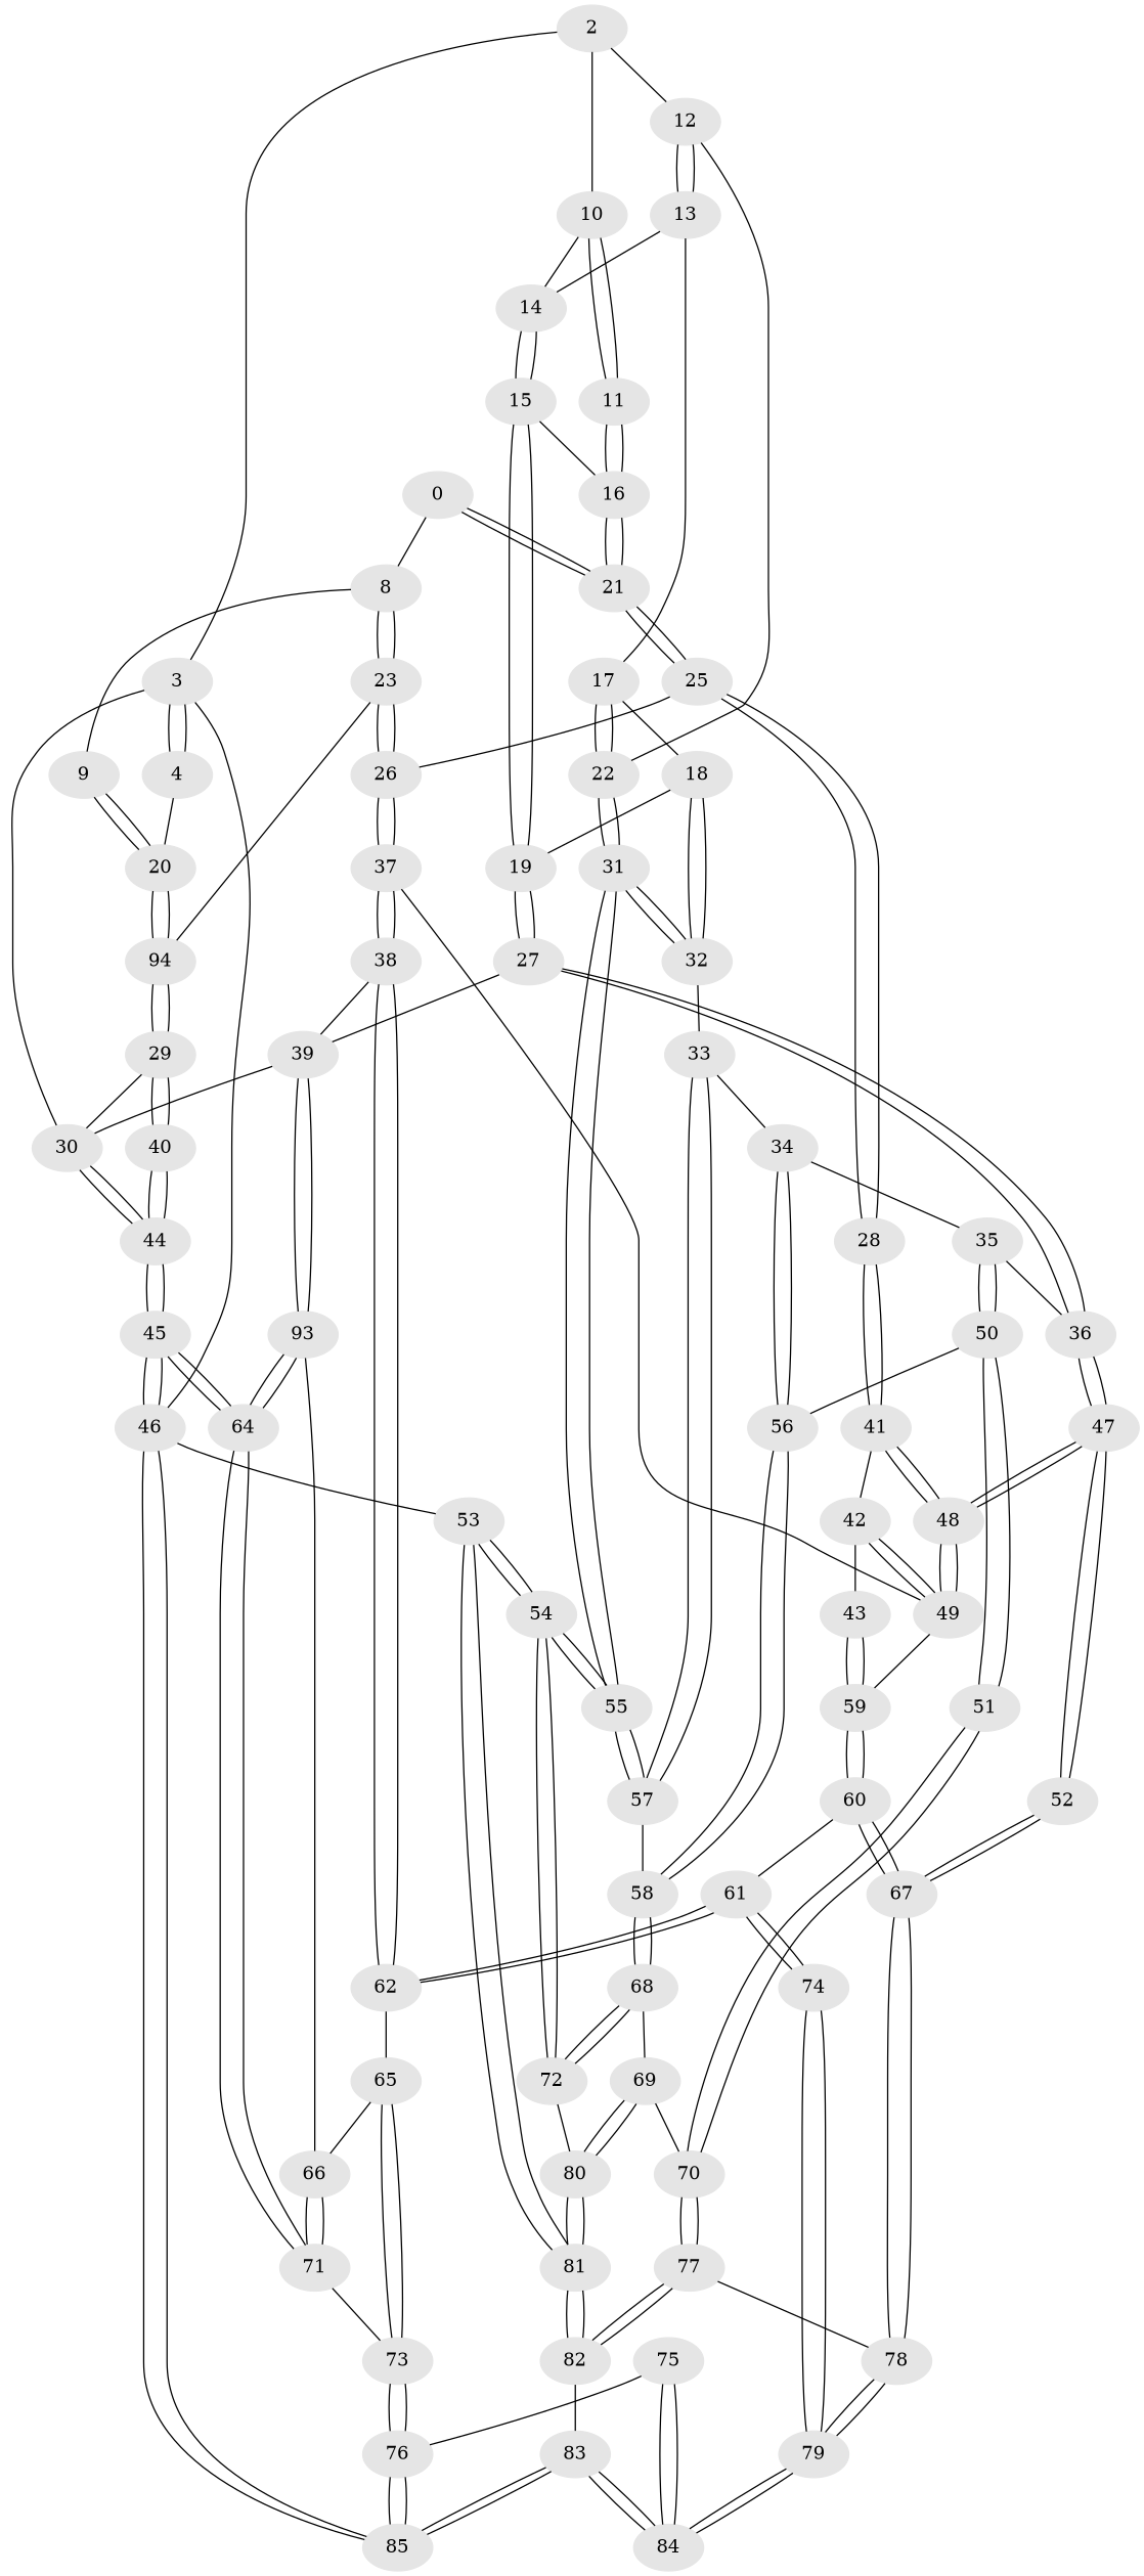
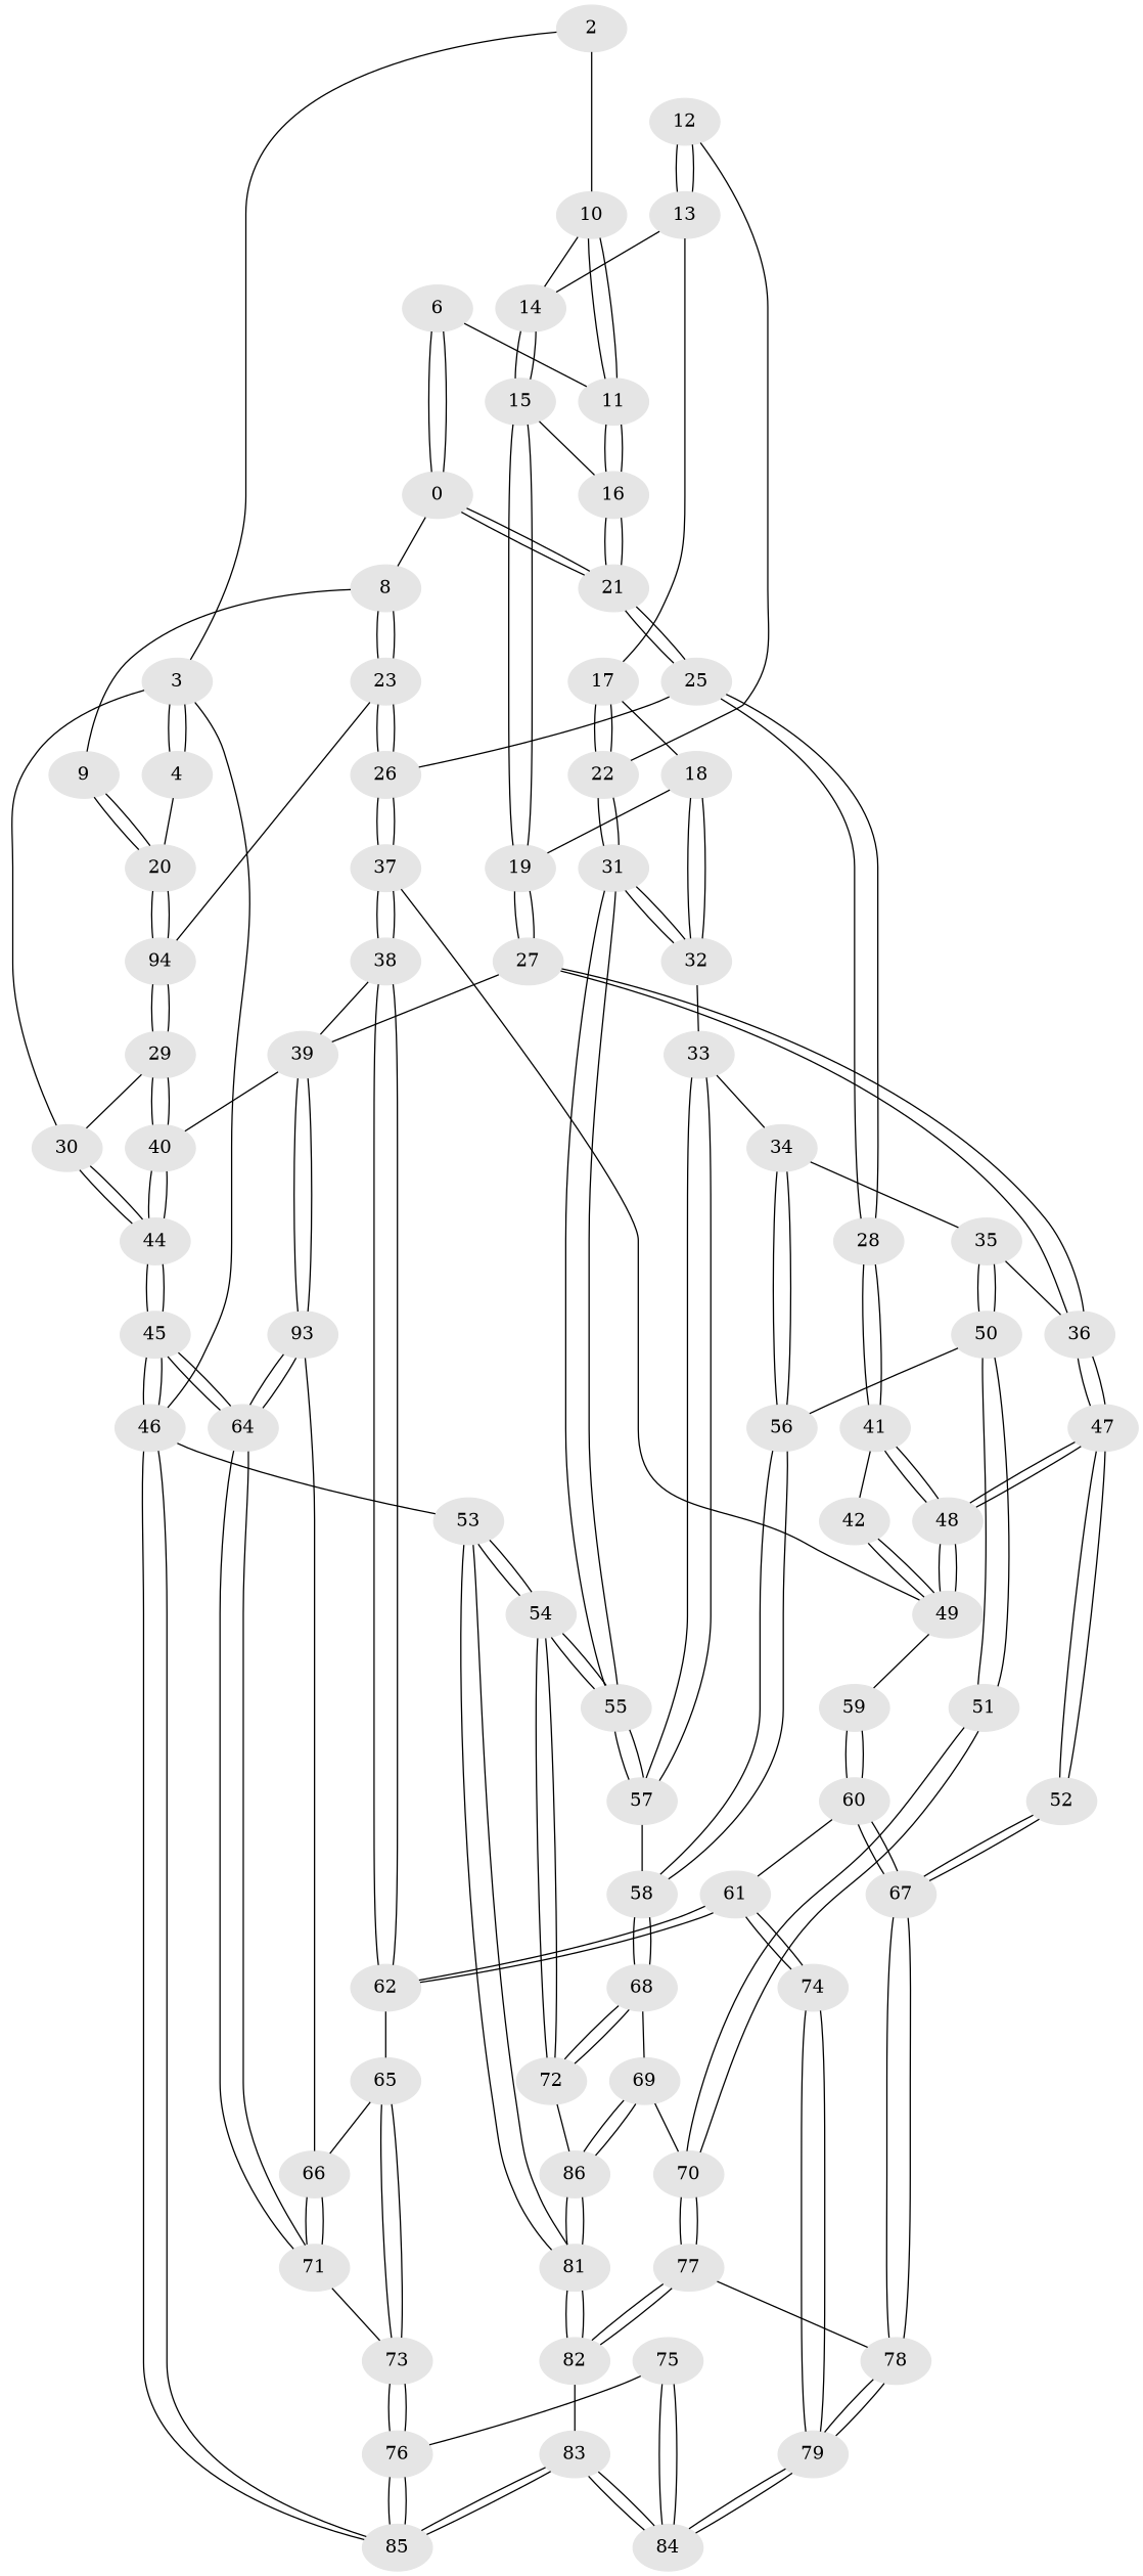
  graph {
    node [color=gray90 style=filled]
    2
    3
    10
    12
    n5 [label=0]
+   6
    11
    4
    30
    46
    14
    13
    22
    20
    44
    53
    85
    n18 [label=94]
    9
    8
    21
    16
    23
    25
    26
    15
    17
    31
    54
    81
    18
    19
    27
    32
    33
    36
    39
    29
    28
    55
    37
    40
    41
    38
    49
    47
    42
    48
    45
    57
    34
    35
    56
    58
    50
    51
    52
    62
-   43
    59
    n61 [label=93]
    65
    64
    66
    60
    71
    67
    70
    77
    78
    72
    82
-   80
+   80 [label=86]
    68
    69
    61
    74
    79
    73
    76
    75
    84
    83
    2 -- 3
    2 -- 10
-   2 -- 12
    3 -- 4
    3 -- 4
    3 -- 30
    3 -- 46
    10 -- 11
    10 -- 11
    10 -- 14
    12 -- 13
    12 -- 13
    12 -- 22
    n5 -- 8
    n5 -- 21
    n5 -- 21
+   6 -- n5
+   6 -- n5
+   6 -- 11
    11 -- 16
    11 -- 16
    4 -- 20
    30 -- 44
    30 -- 44
    46 -- 53
    46 -- 85
    46 -- 85
    14 -- 15
    14 -- 15
    13 -- 14
    13 -- 17
    22 -- 31
    22 -- 31
    20 -- n18
    20 -- n18
    44 -- 45
    44 -- 45
    53 -- 54
    53 -- 54
    53 -- 81
    53 -- 81
    n18 -- 29
    n18 -- 29
    9 -- 20
    9 -- 20
    8 -- 9
    8 -- 23
    8 -- 23
    21 -- 25
    21 -- 25
    16 -- 21
    16 -- 21
    23 -- n18
    23 -- 26
    23 -- 26
    25 -- 26
    25 -- 28
    25 -- 28
    26 -- 37
    26 -- 37
    15 -- 16
    15 -- 19
    15 -- 19
    17 -- 22
    17 -- 22
    17 -- 18
    31 -- 32
    31 -- 32
    31 -- 55
    31 -- 55
    54 -- 55
    54 -- 55
    54 -- 72
    54 -- 72
    81 -- 82
    81 -- 82
    18 -- 19
    18 -- 32
    18 -- 32
    19 -- 27
    19 -- 27
    27 -- 36
    27 -- 36
    27 -- 39
    32 -- 33
    33 -- 57
    33 -- 57
    33 -- 34
    36 -- 47
    36 -- 47
-   39 -- 30
+   39 -- 40
    39 -- n61
    39 -- n61
    29 -- 30
    29 -- 40
    29 -- 40
    28 -- 41
    28 -- 41
    55 -- 57
    55 -- 57
    37 -- 38
    37 -- 38
    37 -- 49
    40 -- 44
    40 -- 44
    41 -- 42
    41 -- 48
    41 -- 48
    38 -- 39
    38 -- 62
    38 -- 62
    49 -- 59
    47 -- 48
    47 -- 48
    47 -- 52
    47 -- 52
    42 -- 49
    42 -- 49
-   42 -- 43
    48 -- 49
    48 -- 49
    45 -- 46
    45 -- 46
    45 -- 64
    45 -- 64
    57 -- 58
    34 -- 35
    34 -- 56
    34 -- 56
    35 -- 36
    35 -- 50
    35 -- 50
    56 -- 58
    56 -- 58
    58 -- 68
    58 -- 68
    50 -- 56
    50 -- 51
    50 -- 51
    51 -- 70
    51 -- 70
    52 -- 67
    52 -- 67
    62 -- 65
-   43 -- 59
-   43 -- 59
    59 -- 60
    59 -- 60
    n61 -- 64
    n61 -- 64
    n61 -- 66
    65 -- 66
    65 -- 73
    65 -- 73
    64 -- 71
    64 -- 71
    66 -- 71
    66 -- 71
    60 -- 67
    60 -- 67
    60 -- 61
    71 -- 73
    67 -- 78
    67 -- 78
    70 -- 77
    70 -- 77
    77 -- 78
    77 -- 82
    77 -- 82
    78 -- 79
    78 -- 79
    72 -- 80
    82 -- 83
    80 -- 81
    80 -- 81
    68 -- 72
    68 -- 72
    68 -- 69
    69 -- 70
    69 -- 80
    69 -- 80
    61 -- 62
    61 -- 62
    61 -- 74
    61 -- 74
    74 -- 79
    74 -- 79
    79 -- 84
    79 -- 84
    73 -- 76
    73 -- 76
    76 -- 85
    76 -- 85
    75 -- 76
    75 -- 84
    75 -- 84
    83 -- 85
    83 -- 85
    83 -- 84
    83 -- 84
  }
